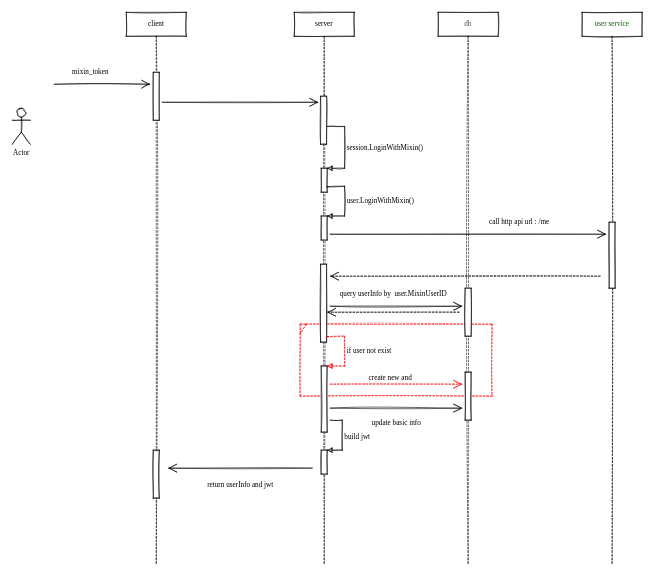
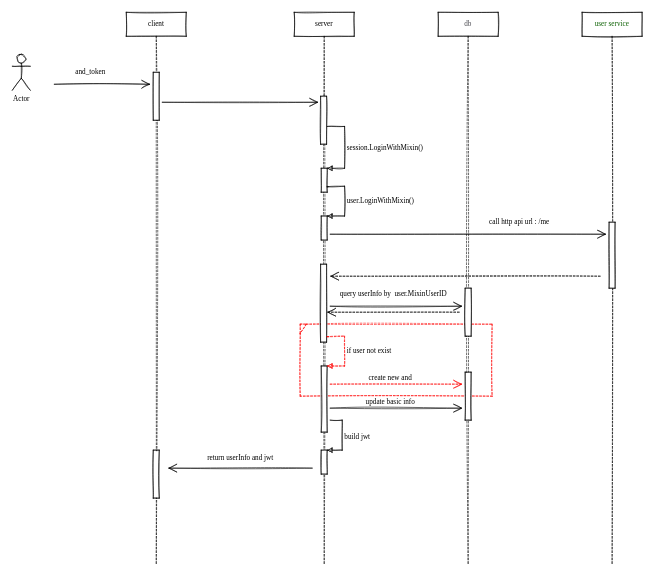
  <mxCell id="0" />
  <mxCell id="1" parent="0" />
  <mxCell id="2" value="" style="shape=umlFrame;whiteSpace=wrap;html=1;sketch=1;fontFamily=Comic Sans MS;fontSize=12;dashed=1;strokeColor=#FF0000;width=10;height=15;" vertex="1" parent="1"><mxGeometry x="500" y="540" width="320" height="120" as="geometry" /></mxCell>
  <mxCell id="3" value="client" style="shape=umlLifeline;perimeter=lifelinePerimeter;whiteSpace=wrap;html=1;container=1;collapsible=0;recursiveResize=0;outlineConnect=0;sketch=1;fontFamily=Comic Sans MS;" vertex="1" parent="1"><mxGeometry x="210" y="20" width="100" height="920" as="geometry" /></mxCell>
  <mxCell id="4" value="" style="html=1;points=[];perimeter=orthogonalPerimeter;sketch=1;fontFamily=Comic Sans MS;fontSize=12;" vertex="1" parent="3"><mxGeometry x="45" y="100" width="10" height="80" as="geometry" /></mxCell>
  <mxCell id="5" value="" style="html=1;points=[];perimeter=orthogonalPerimeter;sketch=1;fontFamily=Comic Sans MS;fontSize=12;strokeColor=#000000;" vertex="1" parent="3"><mxGeometry x="45" y="730" width="10" height="80" as="geometry" /></mxCell>
  <mxCell id="6" value="server" style="shape=umlLifeline;perimeter=lifelinePerimeter;whiteSpace=wrap;html=1;container=1;collapsible=0;recursiveResize=0;outlineConnect=0;sketch=1;fontFamily=Comic Sans MS;" vertex="1" parent="1"><mxGeometry x="490" y="20" width="100" height="920" as="geometry" /></mxCell>
  <mxCell id="7" value="" style="html=1;points=[];perimeter=orthogonalPerimeter;sketch=1;fontFamily=Comic Sans MS;fontSize=12;" vertex="1" parent="6"><mxGeometry x="44" y="140" width="10" height="80" as="geometry" /></mxCell>
  <mxCell id="8" value="" style="html=1;points=[];perimeter=orthogonalPerimeter;sketch=1;fontFamily=Comic Sans MS;fontSize=12;" vertex="1" parent="6"><mxGeometry x="45" y="260" width="10" height="40" as="geometry" /></mxCell>
  <mxCell id="9" value="session.LoginWithMixin()" style="edgeStyle=orthogonalEdgeStyle;html=1;align=left;spacingLeft=2;endArrow=block;rounded=0;entryX=1;entryY=0;sketch=1;fontFamily=Comic Sans MS;fontSize=12;exitX=1.1;exitY=0.629;exitDx=0;exitDy=0;exitPerimeter=0;" edge="1" target="8" parent="6" source="7"><mxGeometry x="0.013" relative="1" as="geometry"><mxPoint x="54" y="240" as="sourcePoint" /><Array as="points"><mxPoint x="84" y="190" /><mxPoint x="84" y="260" /></Array><mxPoint as="offset" /></mxGeometry></mxCell>
  <mxCell id="10" value="" style="html=1;points=[];perimeter=orthogonalPerimeter;sketch=1;fontFamily=Comic Sans MS;fontSize=12;" vertex="1" parent="6"><mxGeometry x="45" y="339.68" width="10" height="40" as="geometry" /></mxCell>
  <mxCell id="11" value="user.LoginWithMixin()" style="edgeStyle=orthogonalEdgeStyle;html=1;align=left;spacingLeft=2;endArrow=block;rounded=0;entryX=1;entryY=0;sketch=1;fontFamily=Comic Sans MS;fontSize=12;exitX=1.18;exitY=0.77;exitDx=0;exitDy=0;exitPerimeter=0;" edge="1" parent="6" target="10" source="8"><mxGeometry x="0.013" relative="1" as="geometry"><mxPoint x="55" y="270.0" as="sourcePoint" /><Array as="points"><mxPoint x="55" y="291" /><mxPoint x="84" y="290" /><mxPoint x="84" y="340" /></Array><mxPoint as="offset" /></mxGeometry></mxCell>
  <mxCell id="12" value="" style="html=1;points=[];perimeter=orthogonalPerimeter;sketch=1;fontFamily=Comic Sans MS;fontSize=12;" vertex="1" parent="6"><mxGeometry x="44" y="420" width="10" height="130" as="geometry" /></mxCell>
  <mxCell id="13" value="" style="html=1;points=[];perimeter=orthogonalPerimeter;sketch=1;fontFamily=Comic Sans MS;fontSize=12;" vertex="1" parent="6"><mxGeometry x="45" y="589.68" width="10" height="110.32" as="geometry" /></mxCell>
  <mxCell id="14" value="if user not exist" style="edgeStyle=orthogonalEdgeStyle;html=1;align=left;spacingLeft=2;endArrow=block;rounded=0;entryX=1;entryY=0;sketch=1;fontFamily=Comic Sans MS;fontSize=12;exitX=1.18;exitY=0.77;exitDx=0;exitDy=0;exitPerimeter=0;dashed=1;strokeColor=#FF0000;" edge="1" parent="6" target="13"><mxGeometry x="0.013" relative="1" as="geometry"><mxPoint x="56.8" y="540.8" as="sourcePoint" /><Array as="points"><mxPoint x="55" y="541" /><mxPoint x="84" y="540" /><mxPoint x="84" y="590" /></Array><mxPoint as="offset" /></mxGeometry></mxCell>
  <mxCell id="15" value="" style="html=1;points=[];perimeter=orthogonalPerimeter;sketch=1;fontFamily=Comic Sans MS;fontSize=12;strokeColor=#000000;" vertex="1" parent="6"><mxGeometry x="45" y="730" width="10" height="40" as="geometry" /></mxCell>
  <mxCell id="16" value="build jwt" style="edgeStyle=orthogonalEdgeStyle;html=1;align=left;spacingLeft=2;endArrow=block;rounded=0;entryX=1;entryY=0;sketch=1;fontFamily=Comic Sans MS;fontSize=12;strokeColor=#000000;" edge="1" target="15" parent="6"><mxGeometry relative="1" as="geometry"><mxPoint x="60" y="680" as="sourcePoint" /><Array as="points"><mxPoint x="60" y="680" /><mxPoint x="80" y="680" /><mxPoint x="80" y="730" /></Array></mxGeometry></mxCell>
  <mxCell id="17" value="&lt;span style=&quot;color: rgba(60 , 60 , 67 , 0.92) ; text-align: left ; background-color: rgb(255 , 255 , 255)&quot;&gt;&lt;font style=&quot;font-size: 12px&quot;&gt;db&lt;/font&gt;&lt;/span&gt;" style="shape=umlLifeline;perimeter=lifelinePerimeter;whiteSpace=wrap;html=1;container=1;collapsible=0;recursiveResize=0;outlineConnect=0;sketch=1;fontFamily=Comic Sans MS;" vertex="1" parent="1"><mxGeometry x="730" y="20" width="100" height="920" as="geometry" /></mxCell>
  <mxCell id="18" value="" style="html=1;points=[];perimeter=orthogonalPerimeter;sketch=1;fontFamily=Comic Sans MS;fontSize=12;" vertex="1" parent="17"><mxGeometry x="45" y="460" width="10" height="80" as="geometry" /></mxCell>
  <mxCell id="19" value="" style="html=1;points=[];perimeter=orthogonalPerimeter;sketch=1;fontFamily=Comic Sans MS;fontSize=12;" vertex="1" parent="17"><mxGeometry x="45" y="600.0" width="10" height="80" as="geometry" /></mxCell>
- <mxCell id="20" value="Actor" style="shape=umlActor;verticalLabelPosition=bottom;verticalAlign=top;html=1;sketch=1;fontFamily=Comic Sans MS;fontSize=12;" vertex="1" parent="1"><mxGeometry x="20" y="180" width="30" height="60" as="geometry" /></mxCell>
+ <mxCell id="20" value="Actor" style="shape=umlActor;verticalLabelPosition=bottom;verticalAlign=top;html=1;sketch=1;fontFamily=Comic Sans MS;fontSize=12;" vertex="1" parent="1"><mxGeometry x="20" y="90" width="30" height="60" as="geometry" /></mxCell>
  <mxCell id="21" value="&lt;div style=&quot;text-align: left&quot;&gt;&lt;font color=&quot;rgba(60, 60, 67, 0.922)&quot;&gt;&lt;span style=&quot;background-color: rgb(255 , 255 , 255)&quot;&gt;user service&lt;/span&gt;&lt;/font&gt;&lt;/div&gt;" style="shape=umlLifeline;perimeter=lifelinePerimeter;whiteSpace=wrap;html=1;container=1;collapsible=0;recursiveResize=0;outlineConnect=0;sketch=1;fontFamily=Comic Sans MS;" vertex="1" parent="1"><mxGeometry x="970" y="20" width="100" height="920" as="geometry" /></mxCell>
  <mxCell id="22" value="" style="html=1;points=[];perimeter=orthogonalPerimeter;sketch=1;fontFamily=Comic Sans MS;fontSize=12;" vertex="1" parent="21"><mxGeometry x="45" y="350" width="10" height="110" as="geometry" /></mxCell>
  <mxCell id="23" value="" style="endArrow=open;endFill=1;endSize=12;html=1;rounded=0;fontFamily=Comic Sans MS;fontSize=12;sketch=1;" edge="1" parent="1"><mxGeometry width="160" relative="1" as="geometry"><mxPoint x="90" y="140" as="sourcePoint" /><mxPoint x="250" y="140" as="targetPoint" /></mxGeometry></mxCell>
- <mxCell id="24" value="mixin_token" style="text;html=1;resizable=0;autosize=1;align=center;verticalAlign=middle;points=[];fillColor=none;strokeColor=none;rounded=0;sketch=1;fontFamily=Comic Sans MS;fontSize=12;" vertex="1" parent="1"><mxGeometry x="110" y="110" width="80" height="20" as="geometry" /></mxCell>
+ <mxCell id="24" value="and_token" style="text;html=1;resizable=0;autosize=1;align=center;verticalAlign=middle;points=[];fillColor=none;strokeColor=none;rounded=0;sketch=1;fontFamily=Comic Sans MS;fontSize=12;" vertex="1" parent="1"><mxGeometry x="110" y="110" width="80" height="20" as="geometry" /></mxCell>
  <mxCell id="25" value="" style="endArrow=open;endFill=1;endSize=12;html=1;rounded=0;fontFamily=Comic Sans MS;fontSize=12;sketch=1;" edge="1" parent="1"><mxGeometry width="160" relative="1" as="geometry"><mxPoint x="270" y="170" as="sourcePoint" /><mxPoint x="530" y="170" as="targetPoint" /></mxGeometry></mxCell>
  <mxCell id="26" value="" style="endArrow=open;endFill=1;endSize=12;html=1;rounded=0;fontFamily=Comic Sans MS;fontSize=12;sketch=1;" edge="1" parent="1"><mxGeometry width="160" relative="1" as="geometry"><mxPoint x="550" y="390" as="sourcePoint" /><mxPoint x="1010" y="390" as="targetPoint" /></mxGeometry></mxCell>
  <mxCell id="27" value="call http api url : /me" style="text;html=1;resizable=0;autosize=1;align=center;verticalAlign=middle;points=[];fillColor=none;strokeColor=none;rounded=0;sketch=1;fontFamily=Comic Sans MS;fontSize=12;" vertex="1" parent="1"><mxGeometry x="800" y="360" width="130" height="20" as="geometry" /></mxCell>
  <mxCell id="28" value="" style="endArrow=open;endFill=1;endSize=12;html=1;rounded=0;fontFamily=Comic Sans MS;fontSize=12;sketch=1;dashed=1;" edge="1" parent="1"><mxGeometry width="160" relative="1" as="geometry"><mxPoint x="1000" y="460" as="sourcePoint" /><mxPoint x="550" y="460" as="targetPoint" /></mxGeometry></mxCell>
  <mxCell id="29" value="" style="endArrow=open;endFill=1;endSize=12;html=1;rounded=0;fontFamily=Comic Sans MS;fontSize=12;sketch=1;" edge="1" parent="1"><mxGeometry width="160" relative="1" as="geometry"><mxPoint x="550" y="510" as="sourcePoint" /><mxPoint x="770" y="510" as="targetPoint" /></mxGeometry></mxCell>
  <mxCell id="30" value="query userInfo by&amp;nbsp;&amp;nbsp;user.MixinUserID" style="text;html=1;resizable=0;autosize=1;align=center;verticalAlign=middle;points=[];fillColor=none;strokeColor=none;rounded=0;sketch=1;fontFamily=Comic Sans MS;fontSize=12;" vertex="1" parent="1"><mxGeometry x="545" y="480" width="220" height="20" as="geometry" /></mxCell>
  <mxCell id="31" value="" style="endArrow=open;endFill=1;endSize=12;html=1;rounded=0;fontFamily=Comic Sans MS;fontSize=12;sketch=1;dashed=1;" edge="1" parent="1"><mxGeometry width="160" relative="1" as="geometry"><mxPoint x="765" y="520" as="sourcePoint" /><mxPoint x="545" y="520" as="targetPoint" /></mxGeometry></mxCell>
  <mxCell id="32" value="" style="endArrow=open;endFill=1;endSize=12;html=1;rounded=0;fontFamily=Comic Sans MS;fontSize=12;sketch=1;dashed=1;strokeColor=#FF0000;" edge="1" parent="1"><mxGeometry width="160" relative="1" as="geometry"><mxPoint x="550" y="640" as="sourcePoint" /><mxPoint x="770" y="640" as="targetPoint" /></mxGeometry></mxCell>
  <mxCell id="33" value="create new and" style="text;html=1;resizable=0;autosize=1;align=center;verticalAlign=middle;points=[];fillColor=none;strokeColor=none;rounded=0;sketch=1;fontFamily=Comic Sans MS;fontSize=12;" vertex="1" parent="1"><mxGeometry x="595" y="620" width="110" height="20" as="geometry" /></mxCell>
  <mxCell id="34" value="" style="endArrow=open;endFill=1;endSize=12;html=1;rounded=0;fontFamily=Comic Sans MS;fontSize=12;sketch=1;" edge="1" parent="1"><mxGeometry width="160" relative="1" as="geometry"><mxPoint x="550" y="680" as="sourcePoint" /><mxPoint x="770" y="680" as="targetPoint" /></mxGeometry></mxCell>
- <mxCell id="35" value="update basic info" style="text;html=1;resizable=0;autosize=1;align=center;verticalAlign=middle;points=[];fillColor=none;strokeColor=none;rounded=0;sketch=1;fontFamily=Comic Sans MS;fontSize=12;" vertex="1" parent="1"><mxGeometry x="605" y="695" width="110" height="20" as="geometry" /></mxCell>
+ <mxCell id="35" value="update basic info" style="text;html=1;resizable=0;autosize=1;align=center;verticalAlign=middle;points=[];fillColor=none;strokeColor=none;rounded=0;sketch=1;fontFamily=Comic Sans MS;fontSize=12;" vertex="1" parent="1"><mxGeometry x="595" y="660" width="110" height="20" as="geometry" /></mxCell>
  <mxCell id="36" value="" style="endArrow=open;endFill=1;endSize=12;html=1;rounded=0;fontFamily=Comic Sans MS;fontSize=12;sketch=1;" edge="1" parent="1"><mxGeometry width="160" relative="1" as="geometry"><mxPoint x="520" y="780" as="sourcePoint" /><mxPoint x="280" y="780" as="targetPoint" /></mxGeometry></mxCell>
- <mxCell id="37" value="return userInfo and jwt" style="text;html=1;resizable=0;autosize=1;align=center;verticalAlign=middle;points=[];fillColor=none;strokeColor=none;rounded=0;sketch=1;fontFamily=Comic Sans MS;fontSize=12;" vertex="1" parent="1"><mxGeometry x="325" y="798" width="150" height="20" as="geometry" /></mxCell>
+ <mxCell id="37" value="return userInfo and jwt" style="text;html=1;resizable=0;autosize=1;align=center;verticalAlign=middle;points=[];fillColor=none;strokeColor=none;rounded=0;sketch=1;fontFamily=Comic Sans MS;fontSize=12;" vertex="1" parent="1"><mxGeometry x="325" y="753" width="150" height="20" as="geometry" /></mxCell>
